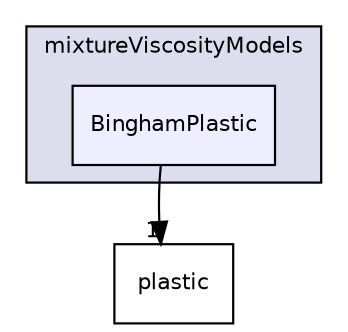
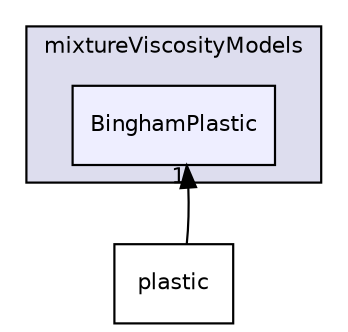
  digraph {
    compound=true
    node [fontname=Helvetica fontsize=10 shape=box]
    n1 [fillcolor="#eeeeff" label=BinghamPlastic pencolor=black style=filled]
    n2 [label=plastic]
    subgraph cluster_1 {
      bgcolor="#ddddee"
      fontname=Helvetica
      fontsize=10
      label=mixtureViscosityModels
      pencolor=black
      n1
    }
-   n1 -> n2 [headlabel=1 labeldistance=1.5 labelfontname=Helvetica labelfontsize=10]
+   n2 -> n1 [headlabel=1 labeldistance=1.5 labelfontname=Helvetica labelfontsize=10]
  }
